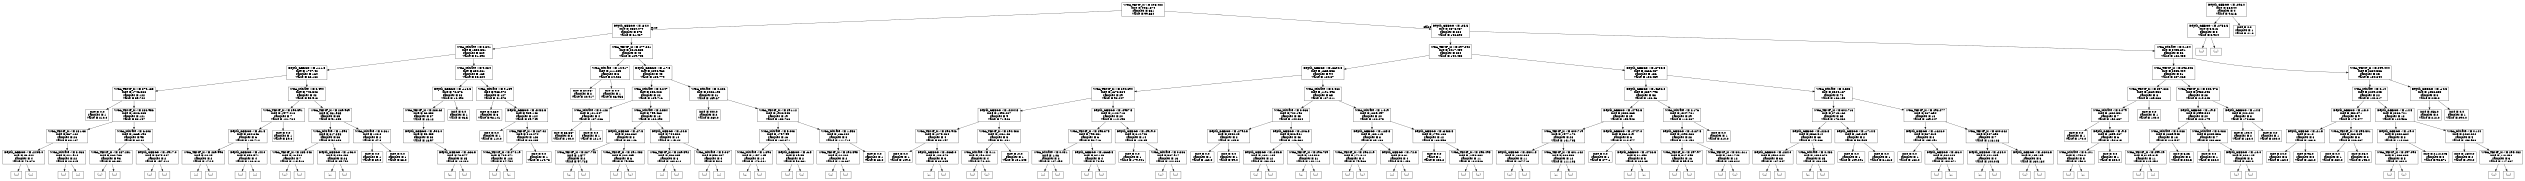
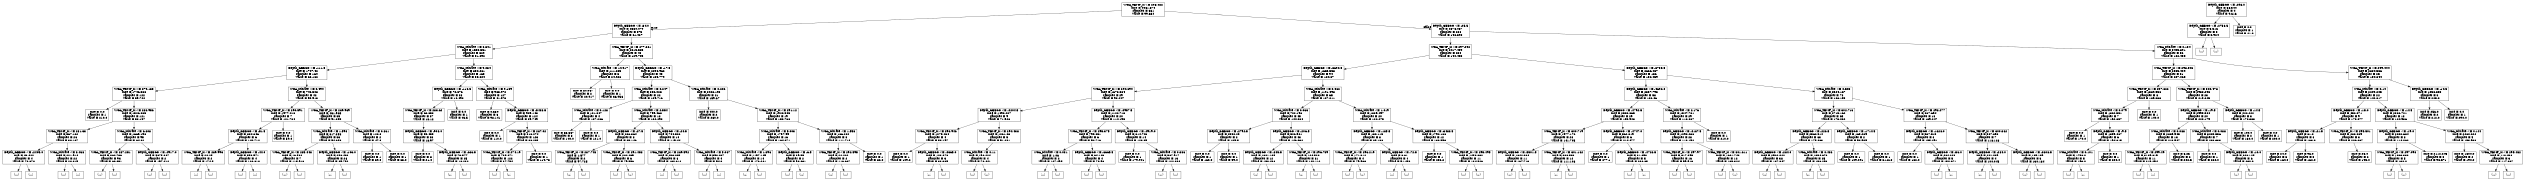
  digraph {
    node [shape=box]
    n1 [label="WOA_TEMP_K <= 293.422\nmse = 4461.574\nsamples = 661\nvalue = 99.664"]
    n2 [label="Depth_GEBCO <= -34.0\nmse = 2380.079\nsamples = 375\nvalue = 61.427"]
    n3 [label="Depth_GEBCO <= -25.5\nmse = 2876.057\nsamples = 286\nvalue = 148.398"]
    n4 [label="WOA_Nitrate <= 8.341\nmse = 1558.551\nsamples = 329\nvalue = 51.692"]
    n5 [label="WOA_TEMP_K <= 277.681\nmse = 2815.525\nsamples = 46\nvalue = 129.705"]
    n6 [label="WOA_TEMP_K <= 297.292\nmse = 2417.439\nsamples = 230\nvalue = 140.433"]
    n7 [label="WOA_Nitrate <= 0.134\nmse = 3405.891\nsamples = 56\nvalue = 182.455"]
    n8 [label="Depth_GEBCO <= -111.5\nmse = 1747.42\nsamples = 164\nvalue = 68.162"]
    n9 [label="WOA_Nitrate <= 9.034\nmse = 850.261\nsamples = 165\nvalue = 35.604"]
    n10 [label="WOA_Nitrate <= 14.917\nmse = 111.285\nsamples = 3\nvalue = 24.926"]
    n11 [label="Depth_GEBCO <= -17.5\nmse = 2298.962\nsamples = 43\nvalue = 135.779"]
    n12 [label="WOA_TEMP_K <= 279.135\nmse = 1746.388\nsamples = 122\nvalue = 59.722"]
    n13 [label="WOA_Nitrate <= 0.494\nmse = 746.508\nsamples = 42\nvalue = 95.913"]
    n14 [label="Depth_GEBCO <= -118.5\nmse = 72.376\nsamples = 38\nvalue = 18.498"]
    n15 [label="WOA_Nitrate <= 9.139\nmse = 983.972\nsamples = 127\nvalue = 41.573"]
    n16 [label="mse = 0.0\nsamples = 1\nvalue = 210.0"]
    n17 [label="WOA_TEMP_K <= 283.956\nmse = 1526.885\nsamples = 121\nvalue = 58.157"]
    n18 [label="WOA_TEMP_K <= 290.591\nmse = 1977.418\nsamples = 7\nvalue = 121.784"]
    n19 [label="WOA_TEMP_K <= 289.969\nmse = 431.965\nsamples = 35\nvalue = 91.855"]
    n20 [label="WOA_TEMP_K <= 281.33\nmse = 567.162\nsamples = 26\nvalue = 38.167"]
    n21 [label="WOA_Nitrate <= 6.608\nmse = 1669.198\nsamples = 95\nvalue = 64.82"]
    n22 [label="Depth_GEBCO <= -2405.0\nmse = 43.422\nsamples = 4\nvalue = 78.678"]
    n23 [label="WOA_Nitrate <= 3.468\nmse = 221.914\nsamples = 22\nvalue = 28.819"]
    n24 [label="WOA_TEMP_K <= 287.251\nmse = 862.736\nsamples = 93\nvalue = 60.051"]
    n25 [label="Depth_GEBCO <= -4917.0\nmse = 5875.887\nsamples = 2\nvalue = 197.412"]
    n26 [label="(...)"]
    n27 [label="(...)"]
    n28 [label="(...)"]
    n29 [label="(...)"]
    n30 [label="(...)"]
    n31 [label="(...)"]
    n32 [label="(...)"]
    n33 [label="(...)"]
    n34 [label="Depth_GEBCO <= -51.5\nmse = 884.646\nsamples = 6\nvalue = 142.712"]
    n35 [label="mse = 0.0\nsamples = 1\nvalue = 59.0"]
    n36 [label="WOA_Nitrate <= 1.593\nmse = 317.358\nsamples = 33\nvalue = 94.658"]
    n37 [label="WOA_Nitrate <= 0.861\nmse = 128.0\nsamples = 2\nvalue = 47.0"]
    n38 [label="WOA_TEMP_K <= 289.993\nmse = 20.25\nsamples = 2\nvalue = 174.5"]
    n39 [label="Depth_GEBCO <= -44.0\nmse = 558.971\nsamples = 4\nvalue = 126.818"]
    n40 [label="(...)"]
    n41 [label="(...)"]
    n42 [label="(...)"]
    n43 [label="(...)"]
    n44 [label="WOA_TEMP_K <= 285.448\nmse = 16.534\nsamples = 7\nvalue = 115.916"]
    n45 [label="Depth_GEBCO <= -103.0\nmse = 258.433\nsamples = 26\nvalue = 89.752"]
    n46 [label="mse = 0.0\nsamples = 1\nvalue = 39.0"]
    n47 [label="mse = 0.0\nsamples = 1\nvalue = 63.0"]
    n48 [label="(...)"]
    n49 [label="(...)"]
    n50 [label="(...)"]
    n51 [label="(...)"]
    n52 [label="WOA_TEMP_K <= 283.62\nmse = 63.858\nsamples = 37\nvalue = 18.12"]
    n53 [label="mse = 0.0\nsamples = 1\nvalue = 43.5"]
    n54 [label="mse = 0.559\nsamples = 3\nvalue = 98.141"]
    n55 [label="Depth_GEBCO <= -5438.5\nmse = 909.143\nsamples = 124\nvalue = 39.749"]
    n56 [label="Depth_GEBCO <= -908.0\nmse = 55.455\nsamples = 33\nvalue = 18.97"]
+   n57 [label="mse = 0.0\nsamples = 8\nvalue = 21.0"]
    n58 [label="Depth_GEBCO <= -666.5\nmse = 73.577\nsamples = 25\nvalue = 18.232"]
    n59 [label="Depth_GEBCO <= -298.0\nmse = 68.344\nsamples = 4\nvalue = 9.616"]
    n60 [label="Depth_GEBCO <= -2758.5\nmse = 5.316\nsamples = 3\nvalue = 3.924"]
    n61 [label="mse = 0.0\nsamples = 1\nvalue = 21.0"]
    n62 [label="(...)"]
    n63 [label="(...)"]
    n64 [label="(...)"]
    n65 [label="(...)"]
    n66 [label="mse = 0.0\nsamples = 1\nvalue = 110.0"]
    n67 [label="WOA_TEMP_K <= 287.02\nmse = 818.274\nsamples = 123\nvalue = 38.205"]
    n68 [label="WOA_TEMP_K <= 274.19\nmse = 785.871\nsamples = 122\nvalue = 37.754"]
    n69 [label="mse = 0.0\nsamples = 1\nvalue = 119.73"]
    n70 [label="(...)"]
    n71 [label="(...)"]
    n72 [label="mse = 84.067\nsamples = 2\nvalue = 20.917"]
    n73 [label="mse = 0.0\nsamples = 1\nvalue = 36.956"]
    n74 [label="WOA_Nitrate <= 0.247\nmse = 856.023\nsamples = 22\nvalue = 109.716"]
    n75 [label="WOA_Nitrate <= 0.206\nmse = 2428.193\nsamples = 21\nvalue = 159.67"]
    n76 [label="WOA_Nitrate <= 0.128\nmse = 101.347\nsamples = 4\nvalue = 137.286"]
    n77 [label="WOA_Nitrate <= 2.554\nmse = 799.468\nsamples = 18\nvalue = 102.293"]
    n78 [label="mse = 400.0\nsamples = 2\nvalue = 260.0"]
    n79 [label="WOA_TEMP_K <= 291.12\nmse = 1920.545\nsamples = 19\nvalue = 153.768"]
    n80 [label="mse = 66.667\nsamples = 3\nvalue = 140.0"]
    n81 [label="mse = 0.0\nsamples = 1\nvalue = 121.0"]
    n82 [label="Depth_GEBCO <= -27.5\nmse = 266.364\nsamples = 8\nvalue = 85.146"]
    n83 [label="Depth_GEBCO <= -24.5\nmse = 744.526\nsamples = 10\nvalue = 119.44"]
    n84 [label="WOA_TEMP_K <= 287.748\nmse = 1.577\nsamples = 2\nvalue = 97.725"]
    n85 [label="WOA_TEMP_K <= 291.458\nmse = 282.469\nsamples = 6\nvalue = 79.556"]
    n86 [label="WOA_TEMP_K <= 289.592\nmse = 403.805\nsamples = 6\nvalue = 130.614"]
    n87 [label="WOA_Nitrate <= 5.067\nmse = 598.237\nsamples = 4\nvalue = 94.3"]
    n88 [label="(...)"]
    n89 [label="(...)"]
    n90 [label="(...)"]
    n91 [label="(...)"]
    n92 [label="(...)"]
    n93 [label="(...)"]
    n94 [label="(...)"]
    n95 [label="(...)"]
    n96 [label="WOA_Nitrate <= 5.003\nmse = 1797.99\nsamples = 16\nvalue = 164.671"]
    n97 [label="WOA_Nitrate <= 1.558\nmse = 166.204\nsamples = 3\nvalue = 111.714"]
    n98 [label="WOA_Nitrate <= 1.396\nmse = 1197.149\nsamples = 14\nvalue = 176.261"]
    n99 [label="Depth_GEBCO <= -6.5\nmse = 39.55\nsamples = 2\nvalue = 98.031"]
    n100 [label="WOA_TEMP_K <= 292.595\nmse = 22.222\nsamples = 2\nvalue = 116.667"]
    n101 [label="mse = 0.0\nsamples = 1\nvalue = 82.0"]
    n102 [label="(...)"]
    n103 [label="(...)"]
    n104 [label="(...)"]
    n105 [label="(...)"]
    n106 [label="(...)"]
    n107 [label="(...)"]
    n108 [label="Depth_GEBCO <= -3690.5\nmse = 1665.558\nsamples = 94\nvalue = 124.87"]
    n109 [label="Depth_GEBCO <= -3735.5\nmse = 2666.487\nsamples = 136\nvalue = 152.439"]
    n110 [label="WOA_TEMP_K <= 298.546\nmse = 2585.409\nsamples = 31\nvalue = 207.065"]
    n111 [label="WOA_TEMP_K <= 299.444\nmse = 2884.536\nsamples = 25\nvalue = 154.844"]
    n112 [label="WOA_TEMP_K <= 294.694\nmse = 1678.384\nsamples = 29\nvalue = 98.447"]
    n113 [label="WOA_Nitrate <= 0.462\nmse = 1191.498\nsamples = 65\nvalue = 137.011"]
    n114 [label="Depth_GEBCO <= -4692.0\nmse = 2357.793\nsamples = 58\nvalue = 136.46"]
    n115 [label="WOA_Nitrate <= 0.503\nmse = 2524.167\nsamples = 78\nvalue = 166.155"]
    n116 [label="Depth_GEBCO <= -4204.5\nmse = 1493.207\nsamples = 9\nvalue = 71.926"]
    n117 [label="Depth_GEBCO <= -4957.5\nmse = 1122.713\nsamples = 20\nvalue = 114.195"]
    n118 [label="WOA_Nitrate <= 0.063\nmse = 702.196\nsamples = 45\nvalue = 144.084"]
    n119 [label="WOA_Nitrate <= 1.019\nmse = 1889.497\nsamples = 20\nvalue = 122.275"]
    n120 [label="WOA_TEMP_K <= 293.946\nmse = 1075.464\nsamples = 4\nvalue = 50.197"]
    n121 [label="WOA_TEMP_K <= 294.438\nmse = 1061.83\nsamples = 5\nvalue = 91.481"]
    n122 [label="WOA_TEMP_K <= 295.375\nmse = 795.851\nsamples = 6\nvalue = 92.716"]
    n123 [label="Depth_GEBCO <= -4919.0\nmse = 814.746\nsamples = 14\nvalue = 128.89"]
    n124 [label="mse = 0.0\nsamples = 1\nvalue = 109.2"]
    n125 [label="Depth_GEBCO <= -4365.0\nmse = 103.878\nsamples = 3\nvalue = 33.339"]
    n126 [label="WOA_Nitrate <= 0.11\nmse = 196.224\nsamples = 4\nvalue = 76.441"]
-   n127 [label="mse = -0.0\nsamples = 1\nvalue = 151.643"]
    n128 [label="(...)"]
    n129 [label="(...)"]
    n130 [label="(...)"]
    n131 [label="(...)"]
    n132 [label="WOA_Nitrate <= 0.031\nmse = 1.06\nsamples = 2\nvalue = 127.495"]
    n133 [label="Depth_GEBCO <= -6665.5\nmse = 64.146\nsamples = 4\nvalue = 70.98"]
    n134 [label="mse = 0.0\nsamples = 1\nvalue = 179.941"]
    n135 [label="WOA_Nitrate <= 0.336\nmse = 567.917\nsamples = 13\nvalue = 122.884"]
    n136 [label="(...)"]
    n137 [label="(...)"]
    n138 [label="(...)"]
    n139 [label="(...)"]
    n140 [label="(...)"]
    n141 [label="(...)"]
    n142 [label="Depth_GEBCO <= -2792.5\nmse = 2550.25\nsamples = 2\nvalue = 109.5"]
    n143 [label="Depth_GEBCO <= -206.5\nmse = 526.901\nsamples = 43\nvalue = 146.032"]
    n144 [label="Depth_GEBCO <= -185.5\nmse = 130.115\nsamples = 8\nvalue = 85.188"]
    n145 [label="Depth_GEBCO <= -3483.5\nmse = 1792.166\nsamples = 12\nvalue = 138.593"]
    n146 [label="mse = 0.0\nsamples = 1\nvalue = 160.0"]
    n147 [label="mse = 0.0\nsamples = 1\nvalue = 59.0"]
    n148 [label="Depth_GEBCO <= -845.5\nmse = 1601.105\nsamples = 12\nvalue = 158.486"]
    n149 [label="WOA_TEMP_K <= 296.739\nmse = 124.528\nsamples = 31\nvalue = 142.112"]
    n150 [label="(...)"]
    n151 [label="(...)"]
    n152 [label="(...)"]
    n153 [label="(...)"]
    n154 [label="WOA_TEMP_K <= 296.219\nmse = 171.312\nsamples = 4\nvalue = 79.963"]
    n155 [label="Depth_GEBCO <= -72.5\nmse = 8.61\nsamples = 4\nvalue = 91.458"]
-   n156 [label="mse = 0.0\nvalue = 1\nvalue = 236.2"]
+   n156 [label="mse = 0.0\nsamples = 1\nvalue = 236.2"]
    n157 [label="WOA_TEMP_K <= 295.495\nmse = 1453.332\nsamples = 11\nvalue = 134.526"]
    n158 [label="(...)"]
    n159 [label="(...)"]
    n160 [label="(...)"]
    n161 [label="(...)"]
    n162 [label="(...)"]
    n163 [label="(...)"]
    n164 [label="Depth_GEBCO <= -4792.5\nmse = 2533.865\nsamples = 29\nvalue = 155.943"]
    n165 [label="WOA_Nitrate <= 2.176\nmse = 1547.781\nsamples = 29\nvalue = 118.887"]
    n166 [label="WOA_TEMP_K <= 302.716\nmse = 2715.162\nsamples = 65\nvalue = 173.032"]
    n167 [label="WOA_TEMP_K <= 298.277\nmse = 867.694\nsamples = 13\nvalue = 139.247"]
    n168 [label="WOA_TEMP_K <= 300.719\nmse = 1977.176\nsamples = 23\nvalue = 141.705"]
    n169 [label="Depth_GEBCO <= -4747.0\nmse = 562.819\nsamples = 6\nvalue = 214.477"]
    n170 [label="Depth_GEBCO <= -4187.5\nmse = 1093.236\nsamples = 28\nvalue = 113.192"]
    n171 [label="mse = 0.0\nsamples = 1\nvalue = 210.0"]
    n172 [label="Depth_GEBCO <= -5501.5\nmse = 1642.834\nsamples = 11\nvalue = 167.713"]
    n173 [label="WOA_TEMP_K <= 301.162\nmse = 638.533\nsamples = 12\nvalue = 111.108"]
    n174 [label="mse = 0.0\nsamples = 1\nvalue = 277.1"]
    n175 [label="Depth_GEBCO <= -4726.5\nmse = 81.698\nsamples = 5\nvalue = 206.65"]
    n176 [label="(...)"]
    n177 [label="(...)"]
    n178 [label="(...)"]
    n179 [label="(...)"]
    n180 [label="(...)"]
    n181 [label="(...)"]
    n182 [label="WOA_TEMP_K <= 297.97\nmse = 317.895\nsamples = 16\nvalue = 99.913"]
    n183 [label="WOA_TEMP_K <= 301.611\nmse = 1601.743\nsamples = 12\nvalue = 135.324"]
    n184 [label="(...)"]
    n185 [label="(...)"]
    n186 [label="(...)"]
    n187 [label="(...)"]
    n188 [label="Depth_GEBCO <= -226.5\nmse = 2562.514\nsamples = 63\nvalue = 175.863"]
    n189 [label="Depth_GEBCO <= -1714.5\nmse = 165.289\nsamples = 2\nvalue = 90.909"]
    n190 [label="Depth_GEBCO <= -1628.0\nmse = 537.515\nsamples = 6\nvalue = 155.491"]
    n191 [label="WOA_TEMP_K <= 300.362\nmse = 507.898\nsamples = 7\nvalue = 118.128"]
    n192 [label="Depth_GEBCO <= -284.0\nmse = 2922.022\nsamples = 38\nvalue = 187.847"]
    n193 [label="WOA_Nitrate <= 0.436\nmse = 1354.676\nsamples = 25\nvalue = 156.253"]
    n194 [label="mse = 0.0\nsamples = 1\nvalue = 109.091"]
    n195 [label="mse = 0.0\nsamples = 1\nvalue = 81.818"]
    n196 [label="(...)"]
    n197 [label="(...)"]
    n198 [label="(...)"]
    n199 [label="(...)"]
    n200 [label="mse = 0.0\nsamples = 1\nvalue = 182.0"]
    n201 [label="Depth_GEBCO <= -56.0\nmse = 484.248\nsamples = 5\nvalue = 150.671"]
    n202 [label="Depth_GEBCO <= -284.0\nmse = 441.039\nsamples = 4\nvalue = 100.045"]
    n203 [label="Depth_GEBCO <= -3608.5\nmse = 189.109\nsamples = 3\nvalue = 130.184"]
    n204 [label="(...)"]
    n205 [label="(...)"]
    n206 [label="(...)"]
    n207 [label="(...)"]
    n208 [label="(...)"]
    n209 [label="(...)"]
    n210 [label="WOA_TEMP_K <= 297.822\nmse = 1389.556\nsamples = 8\nvalue = 189.333"]
    n211 [label="WOA_TEMP_K <= 300.478\nmse = 2938.293\nsamples = 23\nvalue = 215.645"]
    n212 [label="WOA_Nitrate <= 0.14\nmse = 2209.205\nsamples = 22\nvalue = 142.817"]
    n213 [label="Depth_GEBCO <= -14.5\nmse = 1058.333\nsamples = 3\nvalue = 225.0"]
    n214 [label="WOA_Nitrate <= 0.079\nmse = 1302.551\nsamples = 7\nvalue = 192.857"]
    n215 [label="mse = 0.0\nsamples = 1\nvalue = 140.0"]
    n216 [label="Depth_GEBCO <= -19.5\nmse = 2995.504\nsamples = 20\nvalue = 220.179"]
    n217 [label="Depth_GEBCO <= -14.5\nmse = 422.222\nsamples = 3\nvalue = 173.333"]
    n218 [label="mse = 0.0\nsamples = 1\nvalue = 170.0"]
    n219 [label="Depth_GEBCO <= -9.5\nmse = 1359.467\nsamples = 6\nvalue = 194.615"]
    n220 [label="WOA_Nitrate <= 0.101\nmse = 1756.0\nsamples = 5\nvalue = 193.0"]
    n221 [label="mse = 0.0\nsamples = 1\nvalue = 200.0"]
    n222 [label="(...)"]
    n223 [label="(...)"]
    n224 [label="WOA_Nitrate <= 0.088\nmse = 2869.945\nsamples = 13\nvalue = 213.947"]
    n225 [label="WOA_Nitrate <= 0.088\nmse = 3005.556\nsamples = 7\nvalue = 233.333"]
    n226 [label="mse = 100.0\nsamples = 2\nvalue = 160.0"]
    n227 [label="mse = 0.0\nsamples = 1\nvalue = 200.0"]
    n228 [label="WOA_TEMP_K <= 299.49\nmse = 3189.619\nsamples = 11\nvalue = 215.294"]
    n229 [label="mse = 6.25\nsamples = 2\nvalue = 202.5"]
    n230 [label="mse = 0.0\nsamples = 1\nvalue = 260.0"]
    n231 [label="Depth_GEBCO <= -10.0\nmse = 3281.25\nsamples = 6\nvalue = 230.0"]
    n232 [label="(...)"]
    n233 [label="(...)"]
    n234 [label="(...)"]
    n235 [label="(...)"]
    n236 [label="Depth_GEBCO <= -15.0\nmse = 452.071\nsamples = 9\nvalue = 173.077"]
    n237 [label="Depth_GEBCO <= -14.5\nmse = 2386.721\nsamples = 13\nvalue = 124.936"]
    n238 [label="mse = 256.0\nsamples = 2\nvalue = 212.0"]
    n239 [label="mse = 0.0\nsamples = 1\nvalue = 290.0"]
    n240 [label="Depth_GEBCO <= -21.5\nmse = 61.0\nsamples = 6\nvalue = 163.0"]
    n241 [label="WOA_TEMP_K <= 295.501\nmse = 288.889\nsamples = 3\nvalue = 206.667"]
    n242 [label="Depth_GEBCO <= -19.0\nmse = 2000.684\nsamples = 8\nvalue = 114.062"]
    n243 [label="WOA_Nitrate <= 0.144\nmse = 2260.022\nsamples = 5\nvalue = 153.933"]
    n244 [label="mse = 24.0\nsamples = 3\nvalue = 164.0"]
    n245 [label="mse = 96.0\nsamples = 3\nvalue = 162.0"]
-   n246 [label="mse = 0.0\nsamples = 1\nvalue = 230.0"]
    n247 [label="mse = 25.0\nsamples = 2\nvalue = 195.0"]
    n248 [label="WOA_TEMP_K <= 297.093\nmse = 1333.333\nsamples = 5\nvalue = 130.0"]
    n249 [label="mse = 2112.245\nsamples = 3\nvalue = 93.571"]
    n250 [label="mse = 1800.0\nsamples = 2\nvalue = 190.0"]
    n251 [label="WOA_TEMP_K <= 295.482\nmse = 118.436\nsamples = 3\nvalue = 117.867"]
    n252 [label="(...)"]
    n253 [label="(...)"]
    n254 [label="(...)"]
    n255 [label="(...)"]
    n1 -> n2 [headlabel=True labelangle=45 labeldistance=2.5]
    n1 -> n3 [headlabel=False labelangle=-45 labeldistance=2.5]
    n2 -> n4
    n2 -> n5
    n3 -> n6
    n3 -> n7
    n4 -> n8
    n4 -> n9
    n5 -> n10
    n5 -> n11
    n6 -> n108
    n6 -> n109
    n7 -> n110
    n7 -> n111
    n8 -> n12
    n8 -> n13
    n9 -> n14
    n9 -> n15
    n10 -> n72
    n10 -> n73
    n11 -> n74
    n11 -> n75
    n12 -> n16
    n12 -> n17
    n13 -> n18
    n13 -> n19
    n14 -> n52
    n14 -> n53
    n15 -> n54
    n15 -> n55
    n17 -> n20
    n17 -> n21
    n18 -> n34
    n18 -> n35
    n19 -> n36
    n19 -> n37
    n20 -> n22
    n20 -> n23
    n21 -> n24
    n21 -> n25
    n22 -> n26
    n22 -> n27
    n23 -> n28
    n23 -> n29
    n24 -> n30
    n24 -> n31
    n25 -> n32
    n25 -> n33
    n34 -> n38
    n34 -> n39
    n36 -> n44
    n36 -> n45
    n37 -> n46
    n37 -> n47
    n38 -> n40
    n38 -> n41
    n39 -> n42
    n39 -> n43
    n44 -> n48
    n44 -> n49
    n45 -> n50
    n45 -> n51
    n52 -> n56
    n55 -> n66
    n55 -> n67
+   n56 -> n57
    n56 -> n58
    n58 -> n62
    n58 -> n63
    n59 -> n60
    n59 -> n61
    n60 -> n64
    n60 -> n65
    n67 -> n68
    n67 -> n69
    n68 -> n70
    n68 -> n71
    n74 -> n76
    n74 -> n77
    n75 -> n78
    n75 -> n79
    n76 -> n80
    n76 -> n81
    n77 -> n82
    n77 -> n83
    n79 -> n96
    n79 -> n97
    n82 -> n84
    n82 -> n85
    n83 -> n86
    n83 -> n87
    n84 -> n88
    n84 -> n89
    n85 -> n90
    n85 -> n91
    n86 -> n92
    n86 -> n93
    n87 -> n94
    n87 -> n95
    n96 -> n98
    n96 -> n99
    n97 -> n100
    n97 -> n101
    n98 -> n102
    n98 -> n103
    n99 -> n104
    n99 -> n105
    n100 -> n106
    n100 -> n107
    n108 -> n112
    n108 -> n113
    n109 -> n114
    n109 -> n115
    n110 -> n210
    n110 -> n211
    n111 -> n212
    n111 -> n213
    n112 -> n116
    n112 -> n117
    n113 -> n118
    n113 -> n119
    n114 -> n164
    n114 -> n165
    n115 -> n166
    n115 -> n167
    n116 -> n120
    n116 -> n121
    n117 -> n122
    n117 -> n123
    n118 -> n142
    n118 -> n143
    n119 -> n144
    n119 -> n145
    n120 -> n124
    n120 -> n125
    n121 -> n126
-   n121 -> n127
    n122 -> n132
    n122 -> n133
    n123 -> n134
    n123 -> n135
    n125 -> n128
    n125 -> n129
    n126 -> n130
    n126 -> n131
    n132 -> n136
    n132 -> n137
    n133 -> n138
    n133 -> n139
    n135 -> n140
    n135 -> n141
    n142 -> n146
    n142 -> n147
    n143 -> n148
    n143 -> n149
    n144 -> n154
    n144 -> n155
    n145 -> n156
    n145 -> n157
    n148 -> n150
    n148 -> n151
    n149 -> n152
    n149 -> n153
    n154 -> n158
    n154 -> n159
    n155 -> n160
    n155 -> n161
    n157 -> n162
    n157 -> n163
    n164 -> n168
    n164 -> n169
    n165 -> n170
    n165 -> n171
    n166 -> n188
    n166 -> n189
    n167 -> n190
    n167 -> n191
    n168 -> n172
    n168 -> n173
    n169 -> n174
    n169 -> n175
    n170 -> n182
    n170 -> n183
    n172 -> n176
    n172 -> n177
    n173 -> n178
    n173 -> n179
    n175 -> n180
    n175 -> n181
    n182 -> n184
    n182 -> n185
    n183 -> n186
    n183 -> n187
    n188 -> n192
    n188 -> n193
    n189 -> n194
    n189 -> n195
    n190 -> n200
    n190 -> n201
    n191 -> n202
    n191 -> n203
    n192 -> n196
    n192 -> n197
    n193 -> n198
    n193 -> n199
    n201 -> n204
    n201 -> n205
    n202 -> n206
    n202 -> n207
    n203 -> n208
    n203 -> n209
    n210 -> n214
    n210 -> n215
    n211 -> n216
    n211 -> n217
    n212 -> n236
    n212 -> n237
    n213 -> n238
    n213 -> n239
    n214 -> n218
    n214 -> n219
    n216 -> n224
    n216 -> n225
    n217 -> n226
    n217 -> n227
    n219 -> n220
    n219 -> n221
    n220 -> n222
    n220 -> n223
    n224 -> n228
    n224 -> n229
    n225 -> n230
    n225 -> n231
    n228 -> n232
    n228 -> n233
    n231 -> n234
    n231 -> n235
    n236 -> n240
    n236 -> n241
    n237 -> n242
    n237 -> n243
    n240 -> n244
    n240 -> n245
-   n241 -> n246
    n241 -> n247
    n242 -> n248
    n242 -> n249
    n243 -> n250
    n243 -> n251
    n248 -> n252
    n248 -> n253
    n251 -> n254
    n251 -> n255
  }
